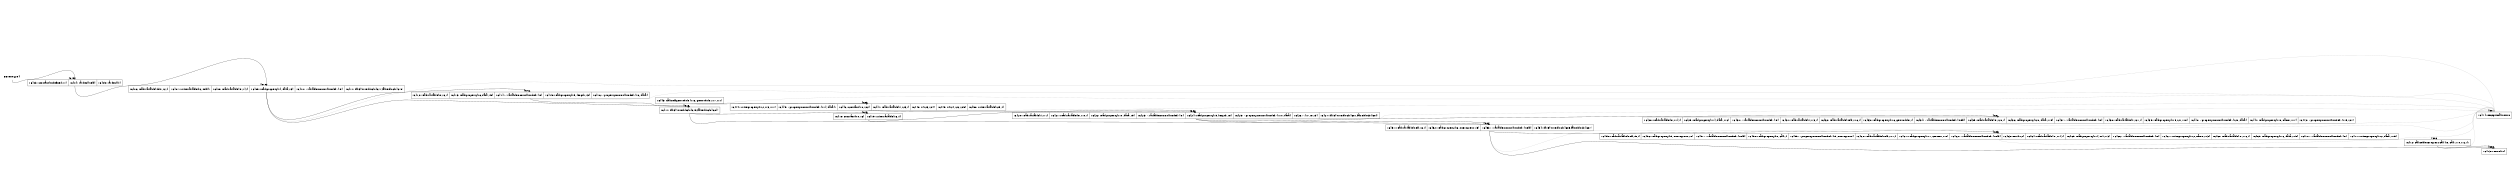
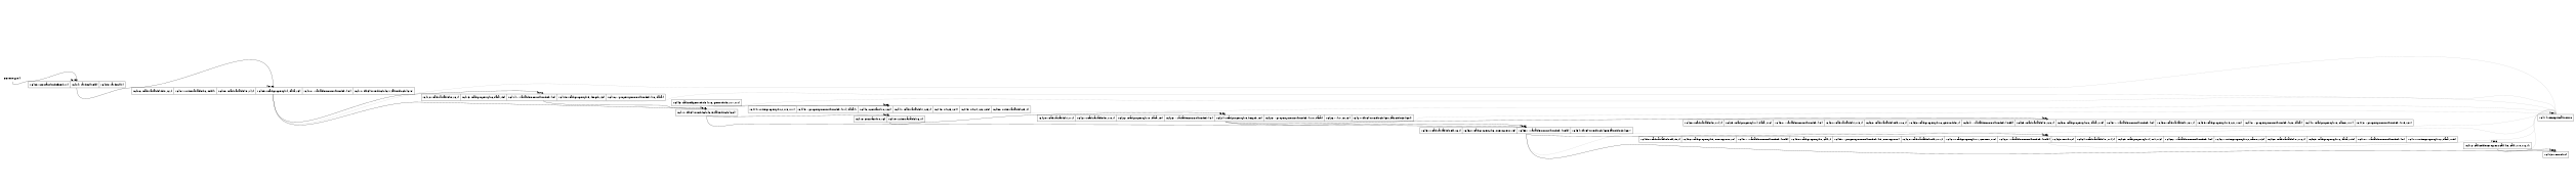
  digraph {
    rankdir=LR
    node [shape=record]
    edge [headport=n tailport=s]
    n1 [label=BB_entry284 shape=none]
    n2 [label="{16403: constant[undefined,v1]|16404: vardecl['self']|16405: vardecl['i']}"]
    n3 [label="{16406: read-variable['this',v2,-]|16407: write-variable[v2,'self']*|16408: read-variable['e',v4,-]|16409: read-property[v4,'data',v3]|16410: \<variable-non-null-undef\>['e']|16411: if[v3](true-block:4677,false-block:4678)}"]
    n4 [label="{16417: if[v3](true-block:4679,false-block:4684)}"]
    n5 [label="{16412: read-variable['e',v6,-]|16413: read-property[v6,'data',v5]|16414: \<variable-non-null-undef\>['e']|16415: read-property[v5,'length',v3]|16416: \<property-non-null-undef\>[v6,'data']}"]
    n6 [label="{16474: exceptional-return}"]
    n7 [label="{16418: constant[0.0,v6]|16419: write-variable[v6,'i']}"]
    n8 [label="{16451: read-variable['self',v6,-]|16452: read-property[v6,'onProgress',v5]|16453: \<variable-non-null-undef\>['self']|16454: if[v5](true-block:4685,false-block:4687)}"]
    n9 [label="{16420: read-variable['i',v7,-]|16421: read-variable['e',v10,-]|16422: read-property[v10,'data',v9]|16423: \<variable-non-null-undef\>['e']|16424: read-property[v9,'length',v8]|16425: \<property-non-null-undef\>[v10,'data']|16426: \<[v7,v8,v5]|16427: if[v5](true-block:4681,false-block:4684)}"]
    n10 [label="{16455: read-variable['self',v9,-]|16456: read-property[v9,'onProgress',v8]|16457: \<variable-non-null-undef\>['self']|16458: read-property[v8,'call',-]|16459: \<property-non-null-undef\>[v9,'onProgress']|16460: read-variable['self',v11,-]|16461: read-property[v11,'context',v10]|16462: \<variable-non-null-undef\>['self']|16463: new[v12]|16464: read-variable['e',v14,-]|16465: read-property[v14,'url',v13]|16466: \<variable-non-null-undef\>['e']|16467: write-property[v12,'name',v13]|16468: read-variable['e',v16,-]|16469: read-property[v16,'data',v15]|16470: \<variable-non-null-undef\>['e']|16471: write-property[v12,'data',v15]}"]
    n11 [label="{16473: return[v1]}"]
    n12 [label="{16428: read-variable['e',v14,-]|16429: read-property[v14,'data',v12]|16430: \<variable-non-null-undef\>['e']|16431: read-variable['i',v13,-]|16432: read-variable['self',v16,-]|16433: read-property[v16,'getModule',-]|16434: \<variable-non-null-undef\>['self']|16435: read-variable['e',v20,-]|16436: read-property[v20,'data',v19]|16437: \<variable-non-null-undef\>['e']|16438: read-variable['i',v21,-]|16439: read-property[v19,v21,v18]|16440: \<property-non-null-undef\>[v20,'data']|16441: read-property[v18,'name',v17]|16442: \<property-non-null-undef\>[v19,v21]}"]
    n13 [label="{16472: call-self.onProgress.call [v8,'call',v10,v12,-]*}"]
    n14 [label="{16443: call-self.getModule [v16,'getModule',v17,v11]}"]
    n15 [label="{16444: write-property[v12,v13,v11]|16445: \<property-non-null-undef\>[v14,'data']*|16446: constant[1.0,v22]|16447: read-variable['i',v23,-]|16448: +[v23,v24]|16449: +[v24,v22,v25]|16450: write-variable[v25,'i']}"]
    n1 -> n2 [headlabel="    4675"]
    n2 -> n3 [headlabel="      4676"]
    n3 -> n4 [headlabel="      4678"]
    n3 -> n5 [headlabel="      4677"]
    n3 -> n6 [color=gray headlabel="      4688"]
    n4 -> n7 [headlabel="      4679"]
    n4 -> n8 [headlabel="      4684"]
    n5 -> n4
    n5 -> n6 [color=gray]
    n7 -> n9 [headlabel="      4680"]
    n8 -> n6 [color=gray]
    n8 -> n10 [headlabel="      4685"]
    n8 -> n11 [headlabel="      4687"]
    n9 -> n6 [color=gray]
    n9 -> n8
    n9 -> n12 [headlabel="      4681"]
    n10 -> n6 [color=gray]
    n10 -> n13 [color=gray headlabel="      4686"]
    n12 -> n6 [color=gray]
    n13 -> n6 [color=gray]
    n13 -> n11
    n14 -> n6 [color=gray]
    n14 -> n15 [headlabel="      4683"]
    n15 -> n6 [color=gray]
-   n15 -> n9
  }
